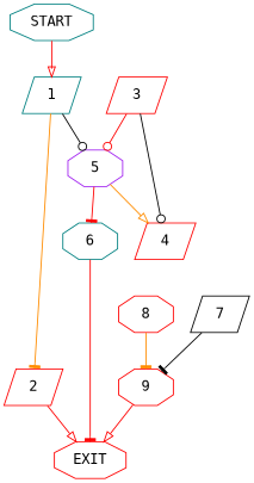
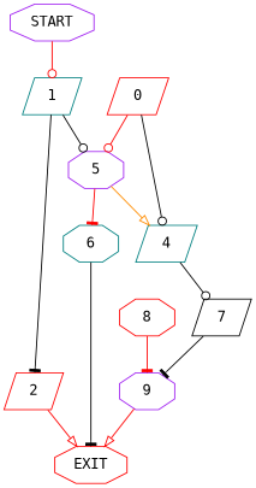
  digraph {
    fontname="DejaVu Sans Mono"
    node [color=teal fontname="DejaVu Sans Mono" shape=octagon]
    edge [arrowhead=odot color=red fontname="DejaVu Sans Mono"]
-   n1 [label=START]
+   n1 [color=purple label=START]
    1 [shape=parallelogram]
    2 [color=red shape=parallelogram]
    5 [color=purple]
    n5 [color=red label=EXIT]
-   3 [color=red shape=parallelogram]
-   4 [color=red shape=parallelogram]
+   3 [color=red shape=parallelogram label=0]
+   4 [shape=parallelogram]
    7 [color=black shape=parallelogram]
    6
-   9 [color=red]
+   9 [color=purple]
    8 [color=red]
-   n1 -> 1 [arrowhead=onormal]
-   1 -> 2 [arrowhead=tee color=darkorange]
+   n1 -> 1
+   1 -> 2 [arrowhead=tee color=black]
    1 -> 5 [color=black]
    2 -> n5 [arrowhead=onormal]
    5 -> 4 [arrowhead=onormal color=darkorange]
    5 -> 6 [arrowhead=tee]
    3 -> 5
    3 -> 4 [color=black]
+   4 -> 7 [color=black]
    7 -> 9 [arrowhead=tee color=black]
-   6 -> n5 [arrowhead=tee]
+   6 -> n5 [arrowhead=tee color=black]
    9 -> n5 [arrowhead=onormal]
-   8 -> 9 [arrowhead=tee color=darkorange]
+   8 -> 9 [arrowhead=tee]
  }
